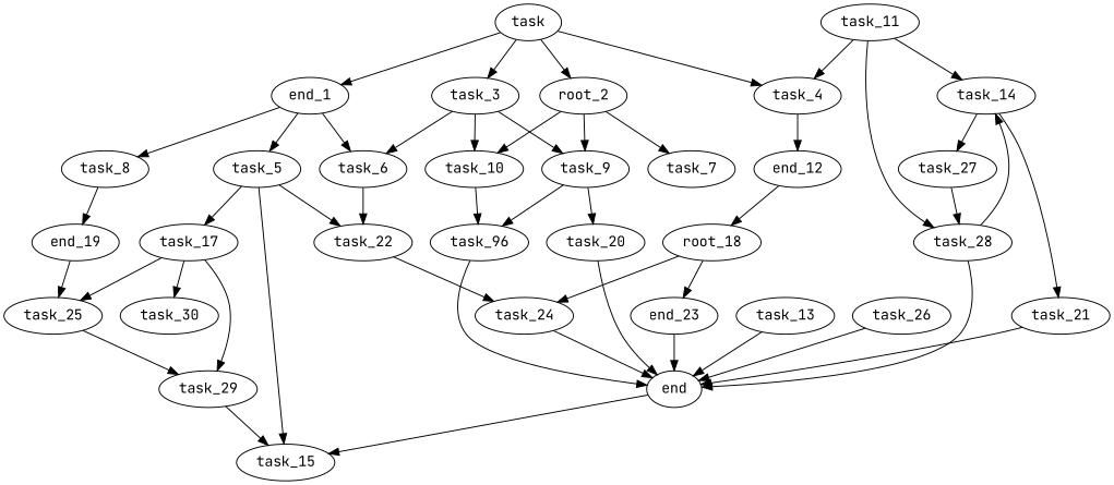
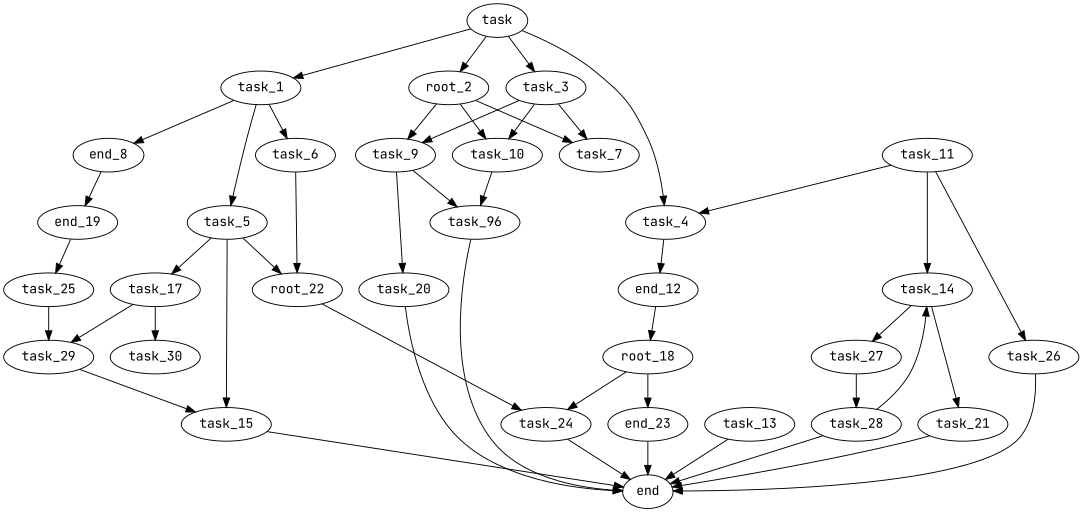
  digraph {
    fontname="JetBrains Mono"
    node [fontname="JetBrains Mono"]
    edge [fontname="JetBrains Mono"]
    n1 [label=task]
-   task_1 [label=end_1]
+   task_1
    n3 [label=root_2]
    task_3
    task_4
    task_5
    task_6
-   task_8
+   task_8 [label=end_8]
    task_7
    task_9
    task_10
    n12 [label=end_12]
    task_15
-   task_22
+   task_22 [label=root_22]
    task_17
    n16 [label=end_19]
    n17 [label=task_96]
    task_20
    task_13
    end
    task_11
    task_14
    task_26
    n24 [label=root_18]
    task_24
    task_25
    task_29
    task_30
    task_21
    task_27
    n31 [label=end_23]
    task_28
    n1 -> task_1
    n1 -> n3
    n1 -> task_3
    n1 -> task_4
    task_1 -> task_5
    task_1 -> task_6
    task_1 -> task_8
    n3 -> task_7
    n3 -> task_9
    n3 -> task_10
-   task_3 -> task_6
+   task_3 -> task_7
    task_3 -> task_9
    task_3 -> task_10
    task_4 -> n12
    task_5 -> task_15
    task_5 -> task_22
    task_5 -> task_17
    task_6 -> task_22
    task_8 -> n16
    task_9 -> n17
    task_9 -> task_20
    task_10 -> n17
    n12 -> n24
-   end -> task_15
+   task_15 -> end
    task_22 -> task_24
-   task_17 -> task_25
    task_17 -> task_29
    task_17 -> task_30
    n16 -> task_25
    n17 -> end
    task_20 -> end
    task_13 -> end
    task_11 -> task_4
    task_11 -> task_14
-   task_11 -> task_28
+   task_11 -> task_26
    task_14 -> task_21
    task_14 -> task_27
    task_26 -> end
    n24 -> task_24
    n24 -> n31
    task_24 -> end
    task_25 -> task_29
    task_29 -> task_15
    task_21 -> end
    task_27 -> task_28
    n31 -> end
    task_28 -> end
    task_28 -> task_14
  }
